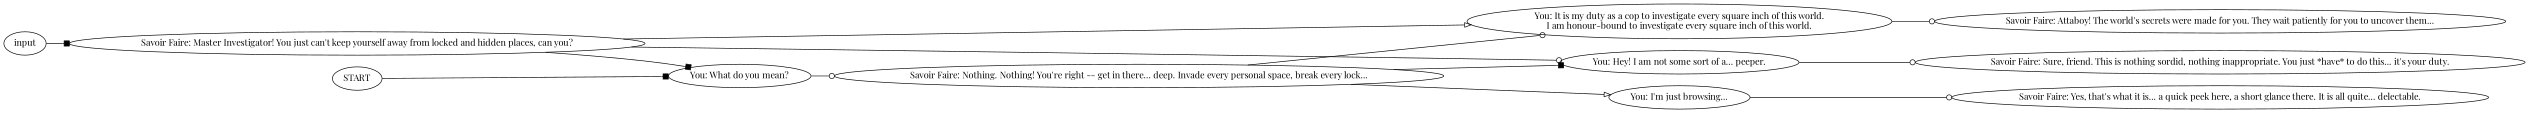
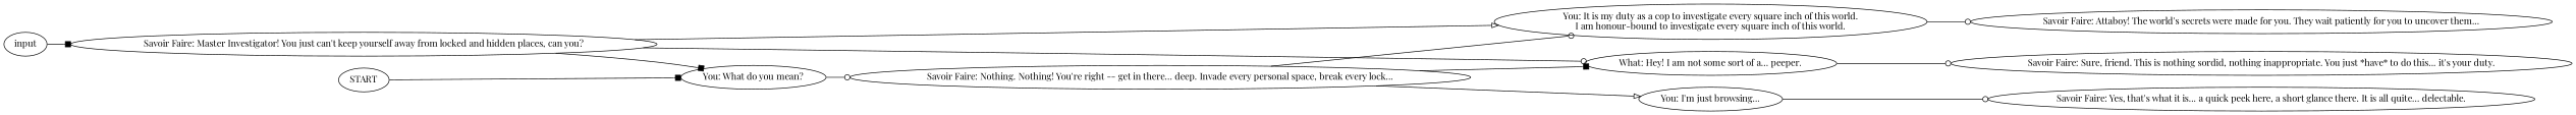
  digraph {
    fontname="Playfair Display"
    rankdir=LR
    node [fontname="Playfair Display"]
    edge [arrowhead=odot fontname="Playfair Display"]
    n1 [label=START]
    n2 [label="You: What do you mean?"]
    n3 [label=input]
    n4 [label="Savoir Faire: Master Investigator! You just can't keep yourself away from locked and hidden places, can you?"]
-   n5 [label="You: Hey! I am not some sort of a... peeper."]
+   n5 [label="What: Hey! I am not some sort of a... peeper."]
    n6 [label="You: It is my duty as a cop to investigate every square inch of this world.\nI am honour-bound to investigate every square inch of this world."]
    n7 [label="Savoir Faire: Attaboy! The world's secrets were made for you. They wait patiently for you to uncover them..."]
    n8 [label="Savoir Faire: Sure, friend. This is nothing sordid, nothing inappropriate. You just *have* to do this... it's your duty."]
    n9 [label="Savoir Faire: Nothing. Nothing! You're right -- get in there... deep. Invade every personal space, break every lock..."]
    n10 [label="Savoir Faire: Yes, that's what it is... a quick peek here, a short glance there. It is all quite... delectable."]
    n11 [label="You: I'm just browsing..."]
    n1 -> n2 [arrowhead=box]
    n2 -> n9
    n3 -> n4 [arrowhead=box]
    n4 -> n2 [arrowhead=box]
    n4 -> n5
    n4 -> n6 [arrowhead=onormal]
    n5 -> n8
    n6 -> n7
    n9 -> n5 [arrowhead=box]
    n9 -> n6
    n9 -> n11 [arrowhead=onormal]
    n11 -> n10
  }
